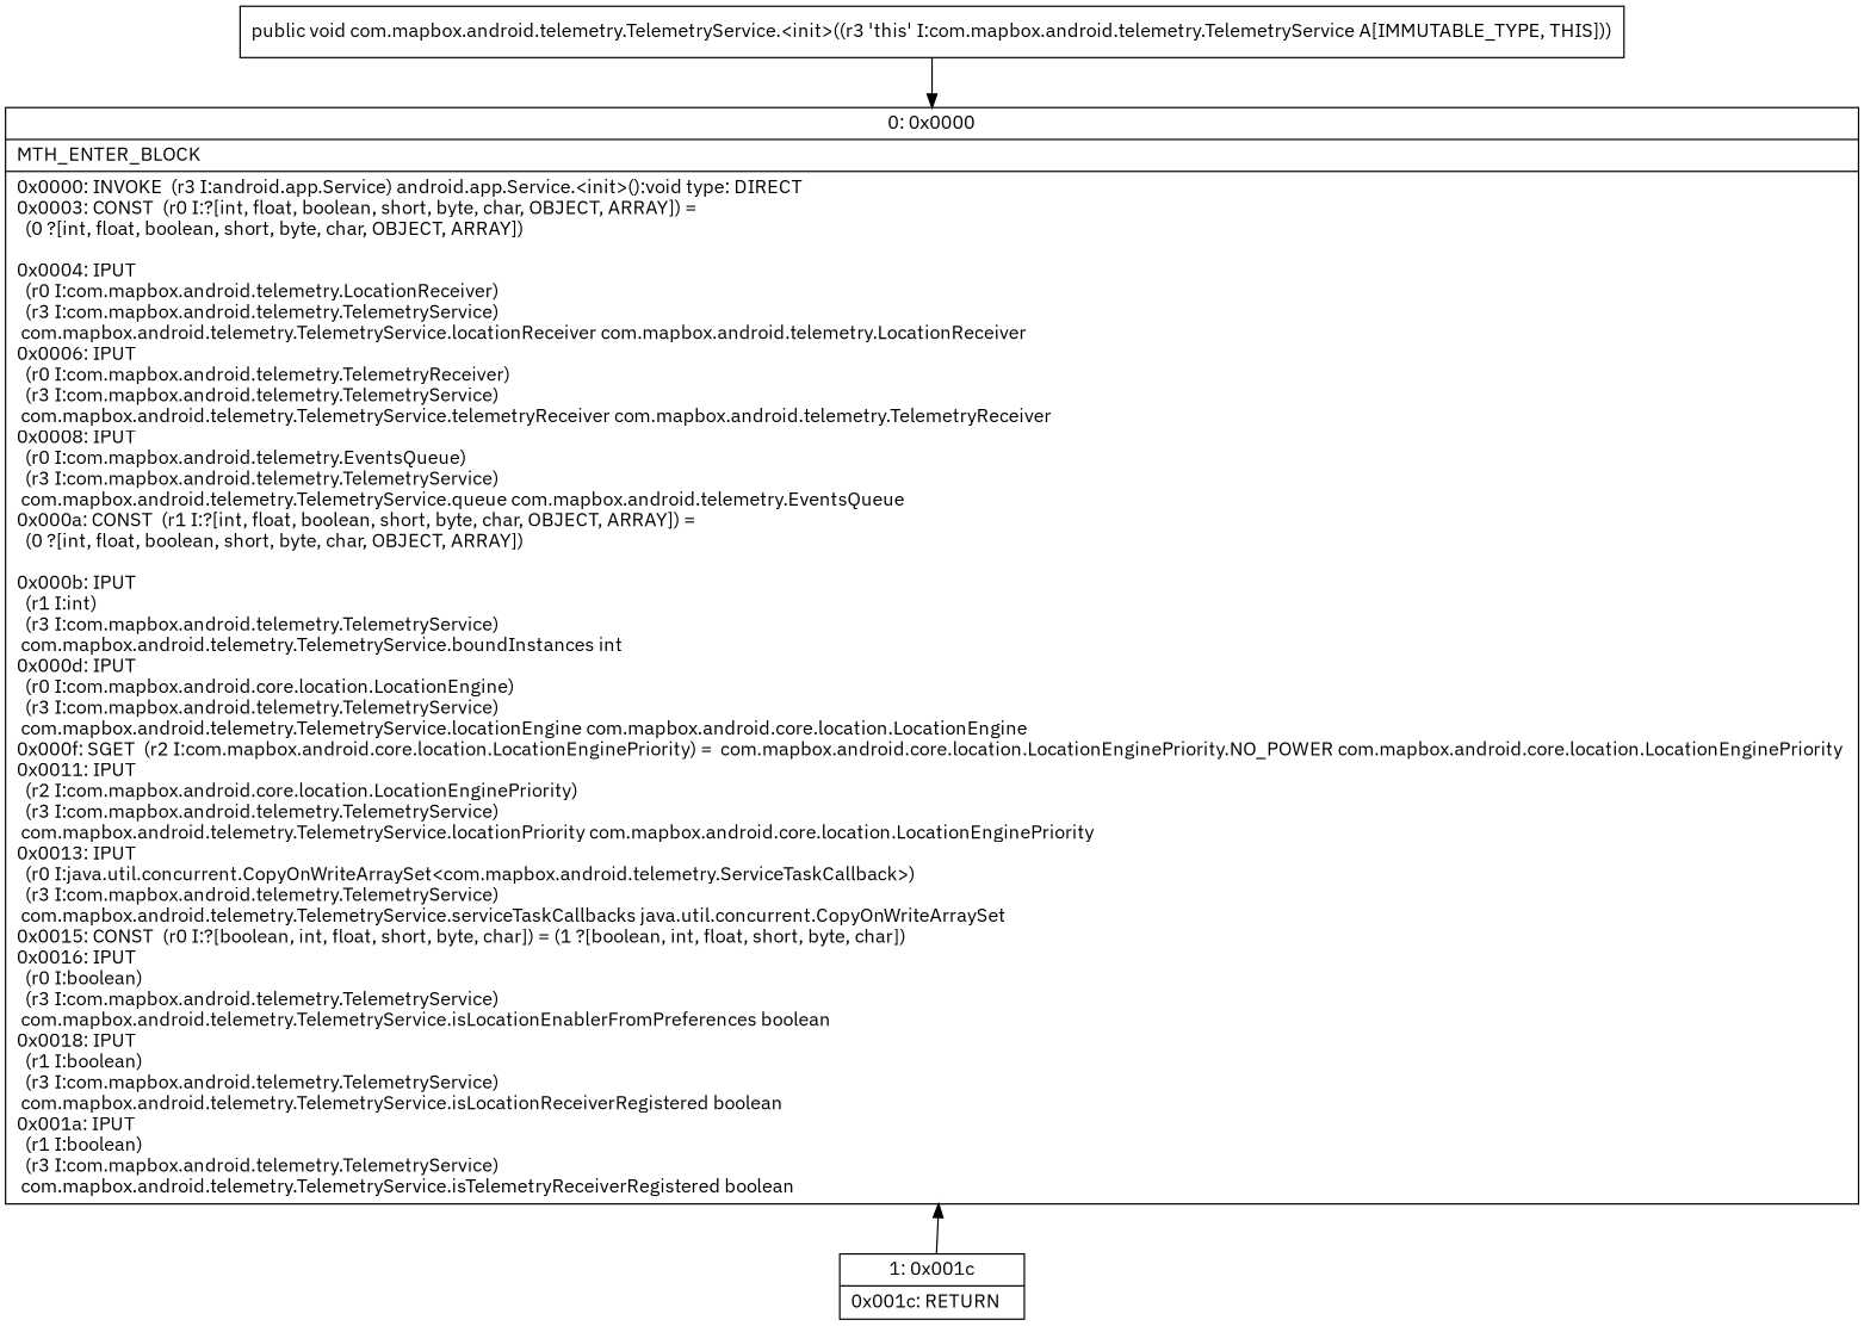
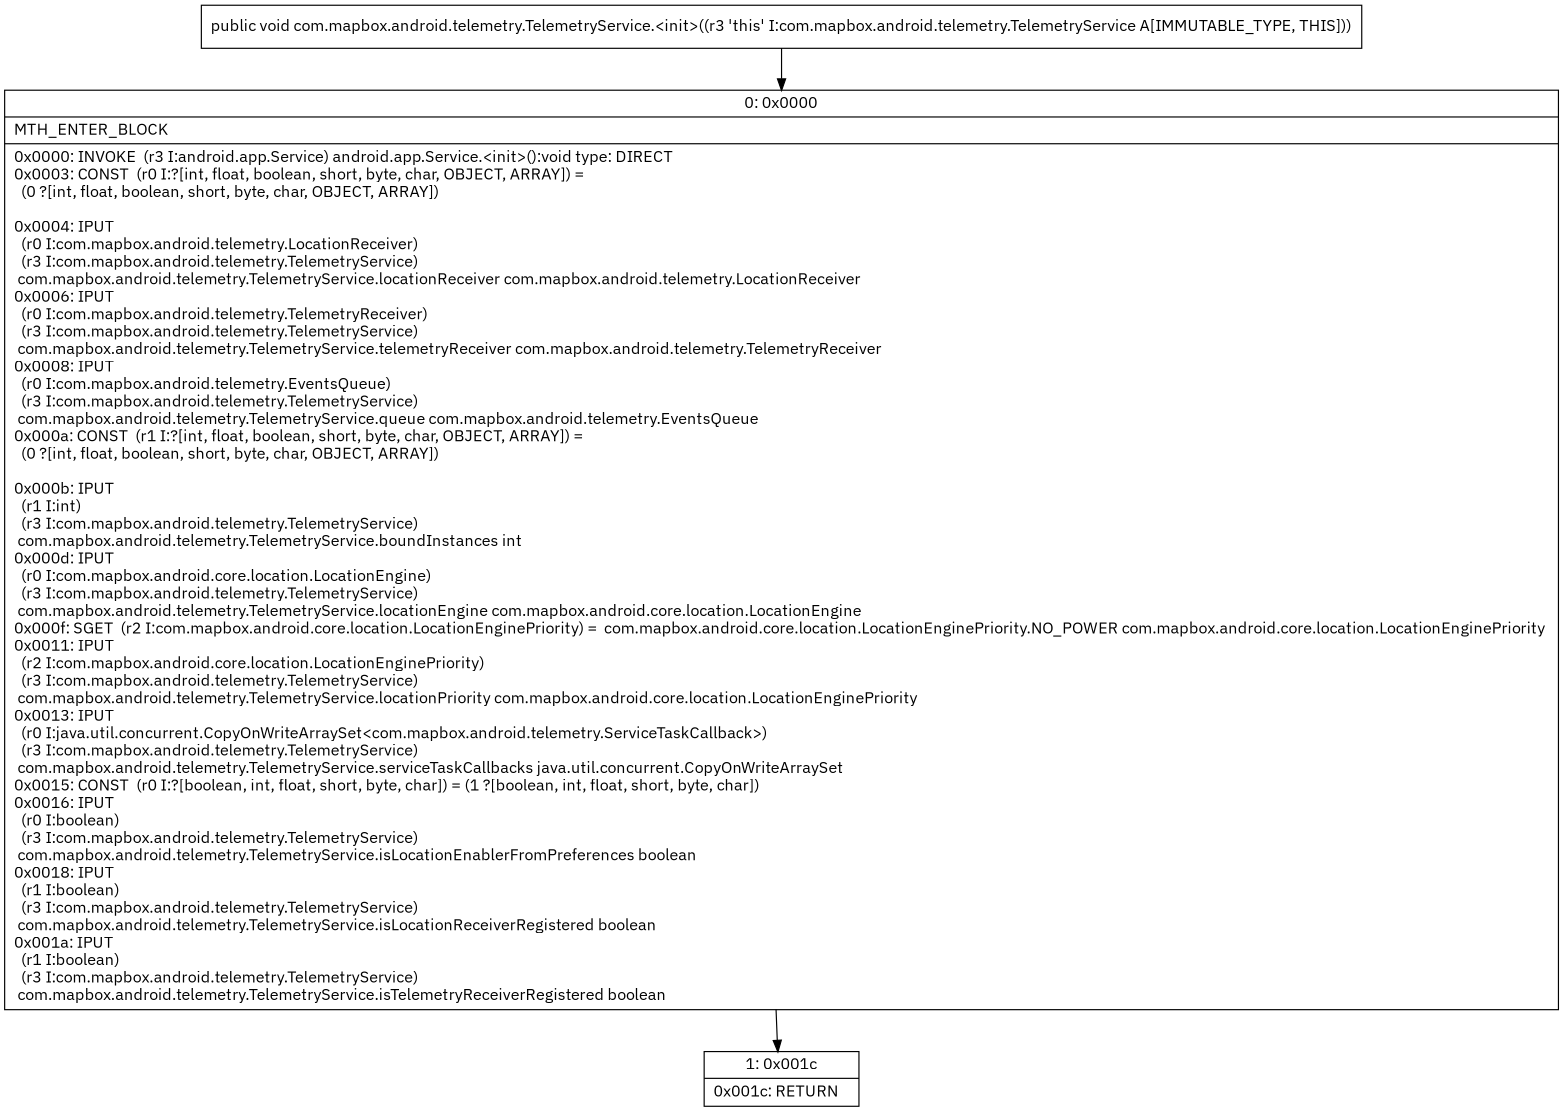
  digraph {
    fontname="IBM Plex Sans"
    node [shape=record fontname="IBM Plex Sans"]
    edge [fontname="IBM Plex Sans"]
    n1 [label="{0\:\ 0x0000|MTH_ENTER_BLOCK\l|0x0000: INVOKE  (r3 I:android.app.Service) android.app.Service.\<init\>():void type: DIRECT \l0x0003: CONST  (r0 I:?[int, float, boolean, short, byte, char, OBJECT, ARRAY]) = \l  (0 ?[int, float, boolean, short, byte, char, OBJECT, ARRAY])\l \l0x0004: IPUT  \l  (r0 I:com.mapbox.android.telemetry.LocationReceiver)\l  (r3 I:com.mapbox.android.telemetry.TelemetryService)\l com.mapbox.android.telemetry.TelemetryService.locationReceiver com.mapbox.android.telemetry.LocationReceiver \l0x0006: IPUT  \l  (r0 I:com.mapbox.android.telemetry.TelemetryReceiver)\l  (r3 I:com.mapbox.android.telemetry.TelemetryService)\l com.mapbox.android.telemetry.TelemetryService.telemetryReceiver com.mapbox.android.telemetry.TelemetryReceiver \l0x0008: IPUT  \l  (r0 I:com.mapbox.android.telemetry.EventsQueue)\l  (r3 I:com.mapbox.android.telemetry.TelemetryService)\l com.mapbox.android.telemetry.TelemetryService.queue com.mapbox.android.telemetry.EventsQueue \l0x000a: CONST  (r1 I:?[int, float, boolean, short, byte, char, OBJECT, ARRAY]) = \l  (0 ?[int, float, boolean, short, byte, char, OBJECT, ARRAY])\l \l0x000b: IPUT  \l  (r1 I:int)\l  (r3 I:com.mapbox.android.telemetry.TelemetryService)\l com.mapbox.android.telemetry.TelemetryService.boundInstances int \l0x000d: IPUT  \l  (r0 I:com.mapbox.android.core.location.LocationEngine)\l  (r3 I:com.mapbox.android.telemetry.TelemetryService)\l com.mapbox.android.telemetry.TelemetryService.locationEngine com.mapbox.android.core.location.LocationEngine \l0x000f: SGET  (r2 I:com.mapbox.android.core.location.LocationEnginePriority) =  com.mapbox.android.core.location.LocationEnginePriority.NO_POWER com.mapbox.android.core.location.LocationEnginePriority \l0x0011: IPUT  \l  (r2 I:com.mapbox.android.core.location.LocationEnginePriority)\l  (r3 I:com.mapbox.android.telemetry.TelemetryService)\l com.mapbox.android.telemetry.TelemetryService.locationPriority com.mapbox.android.core.location.LocationEnginePriority \l0x0013: IPUT  \l  (r0 I:java.util.concurrent.CopyOnWriteArraySet\<com.mapbox.android.telemetry.ServiceTaskCallback\>)\l  (r3 I:com.mapbox.android.telemetry.TelemetryService)\l com.mapbox.android.telemetry.TelemetryService.serviceTaskCallbacks java.util.concurrent.CopyOnWriteArraySet \l0x0015: CONST  (r0 I:?[boolean, int, float, short, byte, char]) = (1 ?[boolean, int, float, short, byte, char]) \l0x0016: IPUT  \l  (r0 I:boolean)\l  (r3 I:com.mapbox.android.telemetry.TelemetryService)\l com.mapbox.android.telemetry.TelemetryService.isLocationEnablerFromPreferences boolean \l0x0018: IPUT  \l  (r1 I:boolean)\l  (r3 I:com.mapbox.android.telemetry.TelemetryService)\l com.mapbox.android.telemetry.TelemetryService.isLocationReceiverRegistered boolean \l0x001a: IPUT  \l  (r1 I:boolean)\l  (r3 I:com.mapbox.android.telemetry.TelemetryService)\l com.mapbox.android.telemetry.TelemetryService.isTelemetryReceiverRegistered boolean \l}"]
    n2 [label="{1\:\ 0x001c|0x001c: RETURN   \l}"]
    n3 [label="{public void com.mapbox.android.telemetry.TelemetryService.\<init\>((r3 'this' I:com.mapbox.android.telemetry.TelemetryService A[IMMUTABLE_TYPE, THIS])) }"]
-   n2 -> n1
+   n1 -> n2
    n3 -> n1
  }
